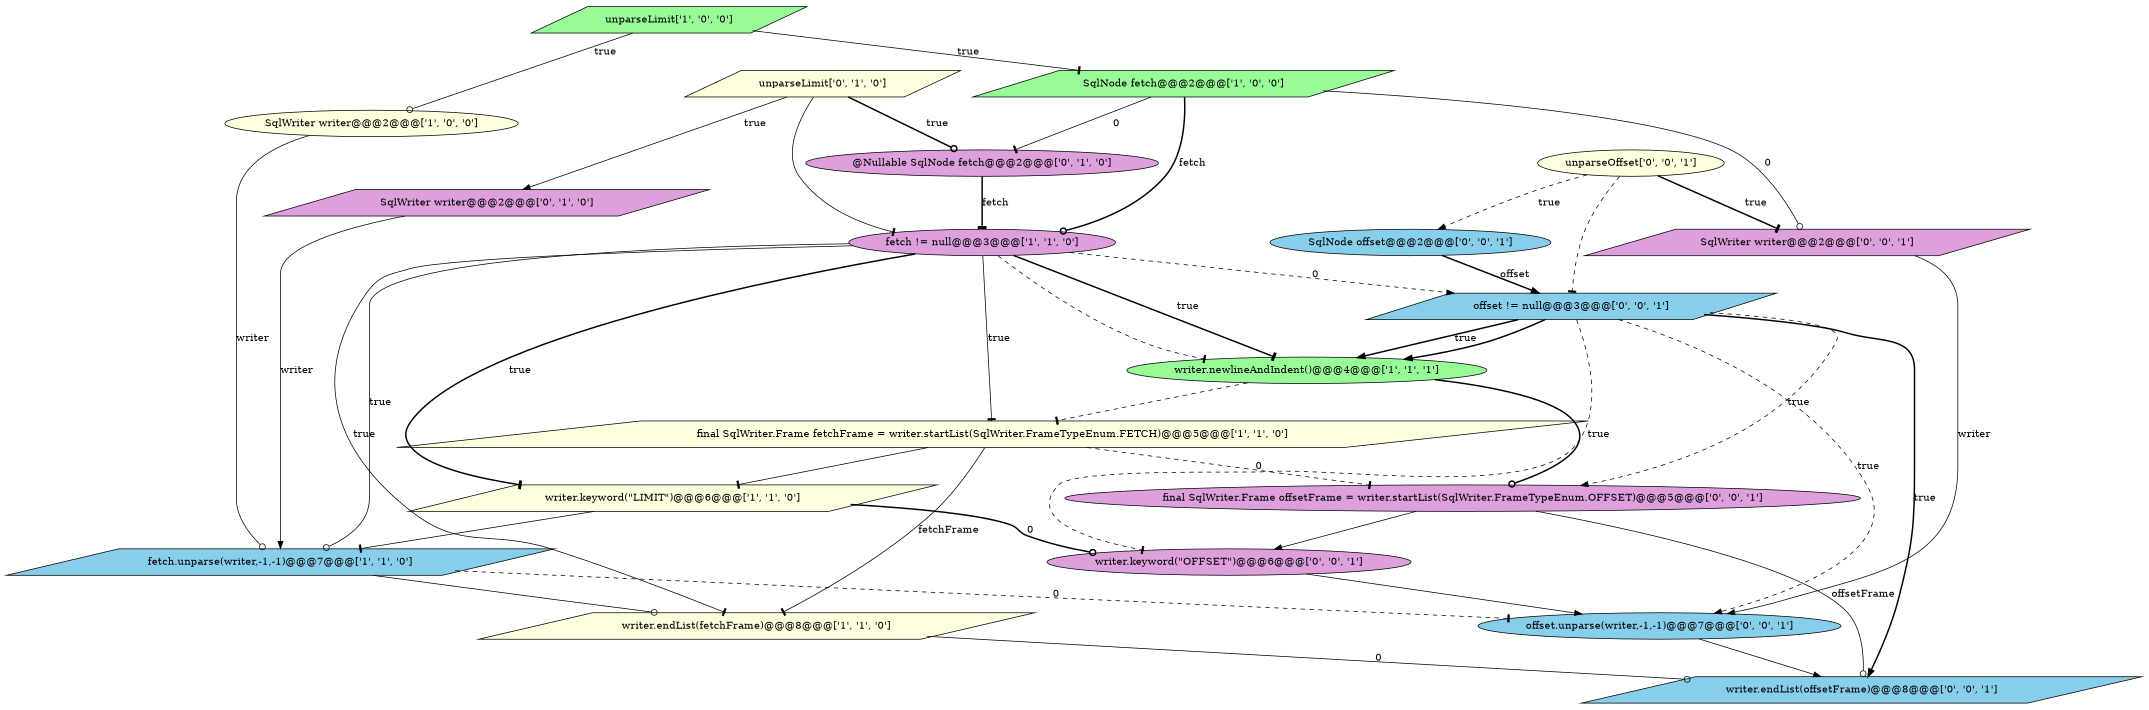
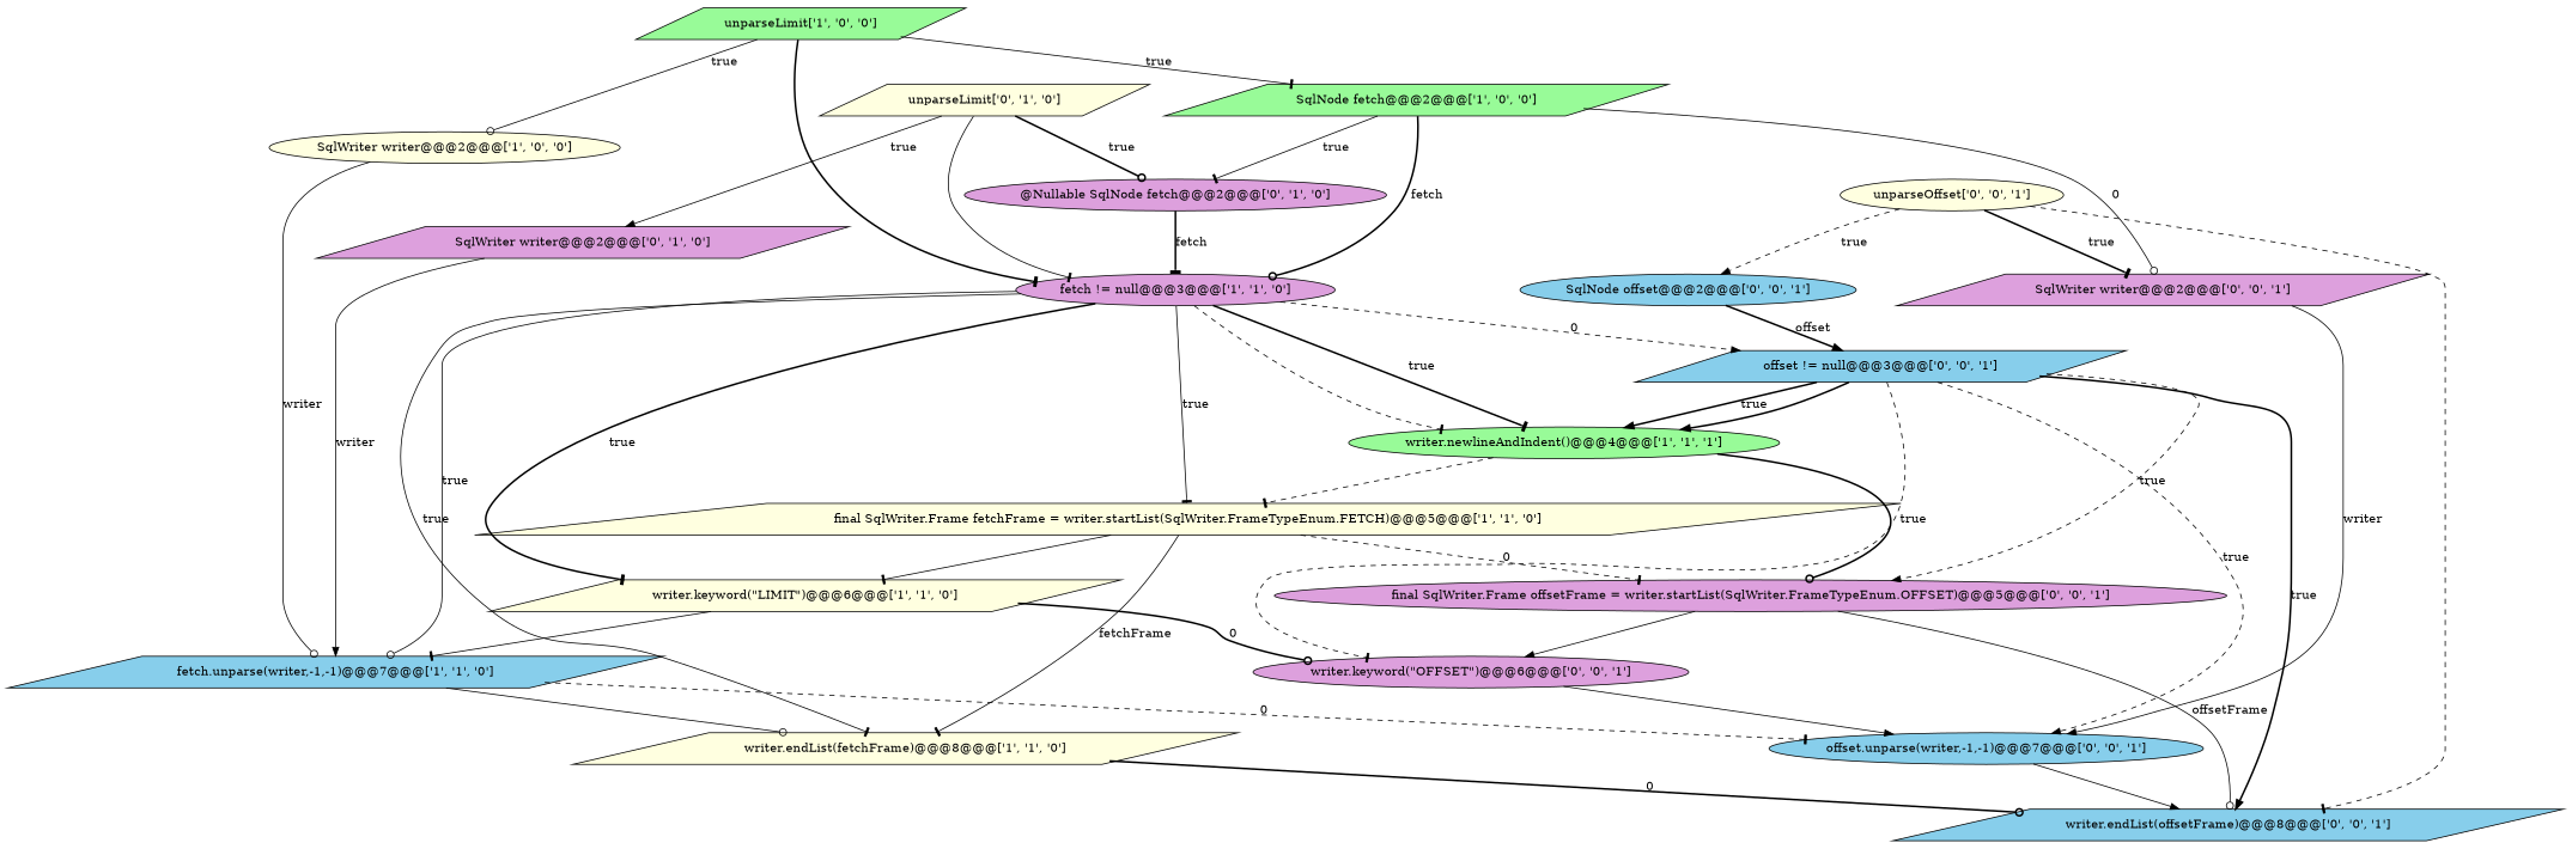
  digraph {
    node [fillcolor=lightyellow shape=parallelogram style=filled]
    edge [arrowhead=tee style=solid]
    n1 [label="writer.keyword(\"LIMIT\")@@@6@@@['1', '1', '0']"]
    n2 [fillcolor=plum label="writer.keyword(\"OFFSET\")@@@6@@@['0', '0', '1']" shape=ellipse]
    n3 [fillcolor=skyblue label="fetch.unparse(writer,-1,-1)@@@7@@@['1', '1', '0']"]
    n4 [fillcolor=skyblue label="offset.unparse(writer,-1,-1)@@@7@@@['0', '0', '1']" shape=ellipse]
    n5 [label="writer.endList(fetchFrame)@@@8@@@['1', '1', '0']"]
    n6 [fillcolor=palegreen label="writer.newlineAndIndent()@@@4@@@['1', '1', '1']" shape=ellipse]
    n7 [label="final SqlWriter.Frame fetchFrame = writer.startList(SqlWriter.FrameTypeEnum.FETCH)@@@5@@@['1', '1', '0']"]
    n8 [fillcolor=plum label="final SqlWriter.Frame offsetFrame = writer.startList(SqlWriter.FrameTypeEnum.OFFSET)@@@5@@@['0', '0', '1']" shape=ellipse]
    n9 [fillcolor=skyblue label="writer.endList(offsetFrame)@@@8@@@['0', '0', '1']"]
    n10 [fillcolor=plum label="fetch != null@@@3@@@['1', '1', '0']" shape=ellipse]
    n11 [fillcolor=skyblue label="offset != null@@@3@@@['0', '0', '1']"]
    n12 [fillcolor=plum label="SqlWriter writer@@@2@@@['0', '1', '0']"]
    n13 [fillcolor=plum label="SqlWriter writer@@@2@@@['0', '0', '1']"]
    n14 [fillcolor=skyblue label="SqlNode offset@@@2@@@['0', '0', '1']" shape=ellipse]
    n15 [fillcolor=plum label="@Nullable SqlNode fetch@@@2@@@['0', '1', '0']" shape=ellipse]
    n16 [label="unparseLimit['0', '1', '0']"]
    n17 [fillcolor=palegreen label="SqlNode fetch@@@2@@@['1', '0', '0']"]
    n18 [fillcolor=palegreen label="unparseLimit['1', '0', '0']"]
    n19 [label="SqlWriter writer@@@2@@@['1', '0', '0']" shape=ellipse]
    n20 [label="unparseOffset['0', '0', '1']" shape=ellipse]
    n1 -> n2 [arrowhead=odot label=0 style=bold]
    n1 -> n3
    n2 -> n4 [arrowhead=normal]
    n3 -> n4 [label=0 style=dashed]
    n3 -> n5 [arrowhead=odot]
    n4 -> n9 [arrowhead=normal]
-   n5 -> n9 [arrowhead=odot label=0]
+   n5 -> n9 [arrowhead=odot label=0 style=bold]
    n6 -> n7 [style=dashed]
    n6 -> n8 [arrowhead=odot style=bold]
    n7 -> n1
    n7 -> n5 [label=fetchFrame]
    n7 -> n8 [label=0 style=dashed]
    n8 -> n2 [arrowhead=normal]
    n8 -> n9 [arrowhead=odot label=offsetFrame]
    n10 -> n1 [label=true style=bold]
    n10 -> n3 [arrowhead=odot label=true]
    n10 -> n5 [label=true]
    n10 -> n6 [style=dashed]
    n10 -> n6 [label=true style=bold]
    n10 -> n7 [label=true]
    n10 -> n11 [arrowhead=normal label=0 style=dashed]
    n11 -> n2 [label=true style=dashed]
    n11 -> n4 [arrowhead=normal label=true style=dashed]
    n11 -> n6 [arrowhead=normal label=true style=bold]
    n11 -> n6 [arrowhead=normal style=bold]
    n11 -> n8 [arrowhead=normal label=true style=dashed]
    n11 -> n9 [arrowhead=normal label=true style=bold]
    n12 -> n3 [arrowhead=normal label=writer]
    n13 -> n4 [arrowhead=normal label=writer]
    n14 -> n11 [arrowhead=normal label=offset style=bold]
    n15 -> n10 [label=fetch style=bold]
    n16 -> n10
    n16 -> n12 [arrowhead=normal label=true]
    n16 -> n15 [arrowhead=odot label=true style=bold]
    n17 -> n10 [arrowhead=odot label=fetch style=bold]
    n17 -> n13 [arrowhead=odot label=0]
-   n17 -> n15 [label=0]
+   n17 -> n15 [label=true]
+   n18 -> n10 [style=bold]
    n18 -> n17 [label=true]
    n18 -> n19 [arrowhead=odot label=true]
    n19 -> n3 [arrowhead=odot label=writer]
-   n20 -> n11 [style=dashed]
+   n20 -> n9 [style=dashed]
    n20 -> n13 [label=true style=bold]
    n20 -> n14 [arrowhead=normal label=true style=dashed]
  }
